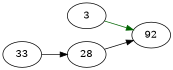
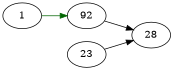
  strict digraph {
    rankdir=LR
-   3 [entry=true]
+   3 [entry=true label=1]
    n2 [label=92]
    28
-   23 [label=33]
+   23
    3 -> n2 [color=darkgreen cond=true]
-   28 -> n2
+   n2 -> 28
    23 -> 28
  }
